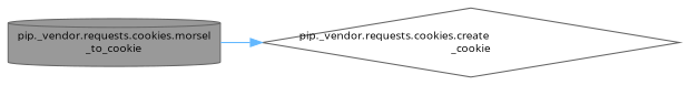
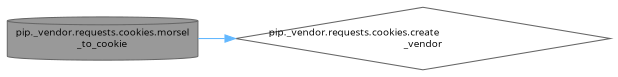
  digraph {
    rankdir=LR
    fontname="Open Sans"
    node [fontname="Open Sans" fontsize=10 style=filled]
    n1 [color=gray40 fillcolor=grey60 fontcolor=black height=0.2 label="pip._vendor.requests.cookies.morsel\l_to_cookie" shape=cylinder width=0.4]
-   n2 [color=grey40 fillcolor=white height=0.2 label="pip._vendor.requests.cookies.create\l_cookie" shape=diamond width=0.4]
+   n2 [color=grey40 fillcolor=white height=0.2 label="pip._vendor.requests.cookies.create\l_vendor" shape=diamond width=0.4]
    n1 -> n2 [color=steelblue1 fontname="Open Sans" fontsize=10 labelfontname=Helvetica labelfontsize=10 style=solid]
  }
